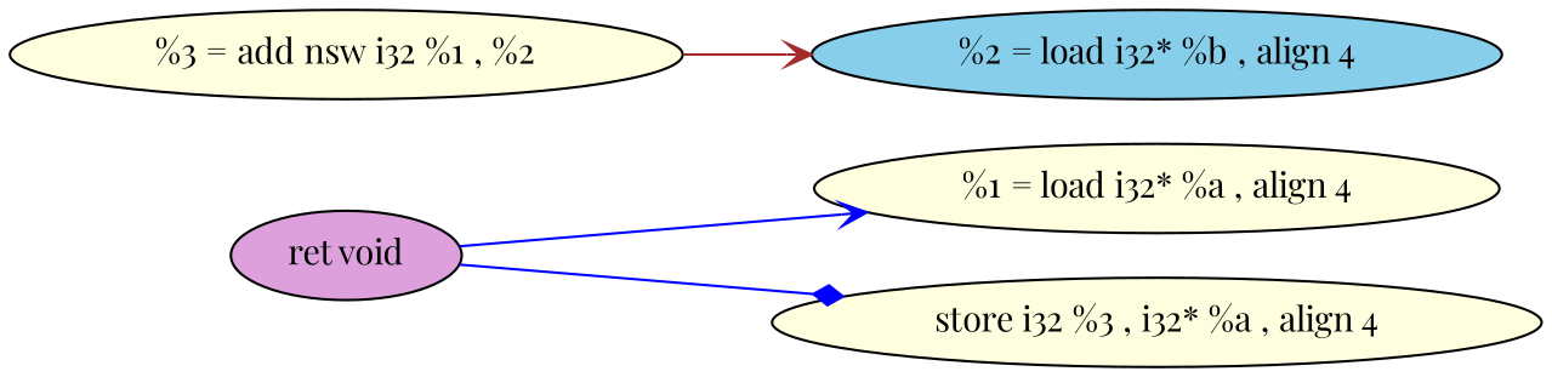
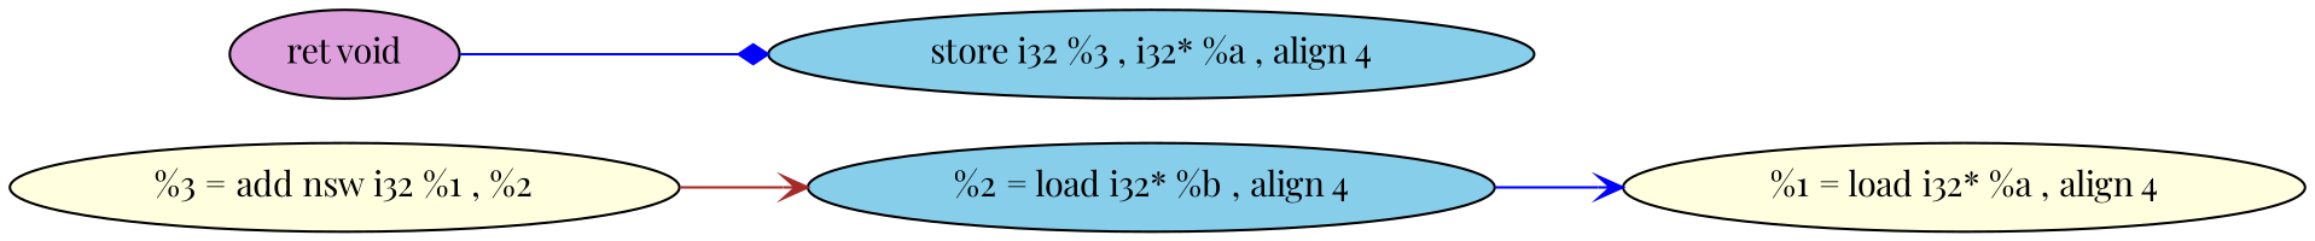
  digraph {
    fontname="Playfair Display"
    rankdir=LR
    node [fillcolor=lightyellow fontname="Playfair Display" style=filled]
    edge [arrowhead=vee color=blue fontname="Playfair Display"]
    n1 [height=0.5 label="%1 = load i32* %a , align 4" width=3.8394]
    n2 [fillcolor=skyblue height=0.5 label="%2 = load i32* %b , align 4" width=3.8623]
    n3 [height=0.5 label="%3 = add nsw i32 %1 , %2" width=3.7616]
-   n4 [height=0.5 label="store i32 %3 , i32* %a , align 4" width=4.3102]
+   n4 [fillcolor=skyblue height=0.5 label="store i32 %3 , i32* %a , align 4" width=4.3102]
    n5 [fillcolor=plum height=0.5 label="ret void" width=1.2888]
-   n5 -> n1
+   n2 -> n1
    n3 -> n2 [color=brown]
    n5 -> n4 [arrowhead=diamond]
  }
